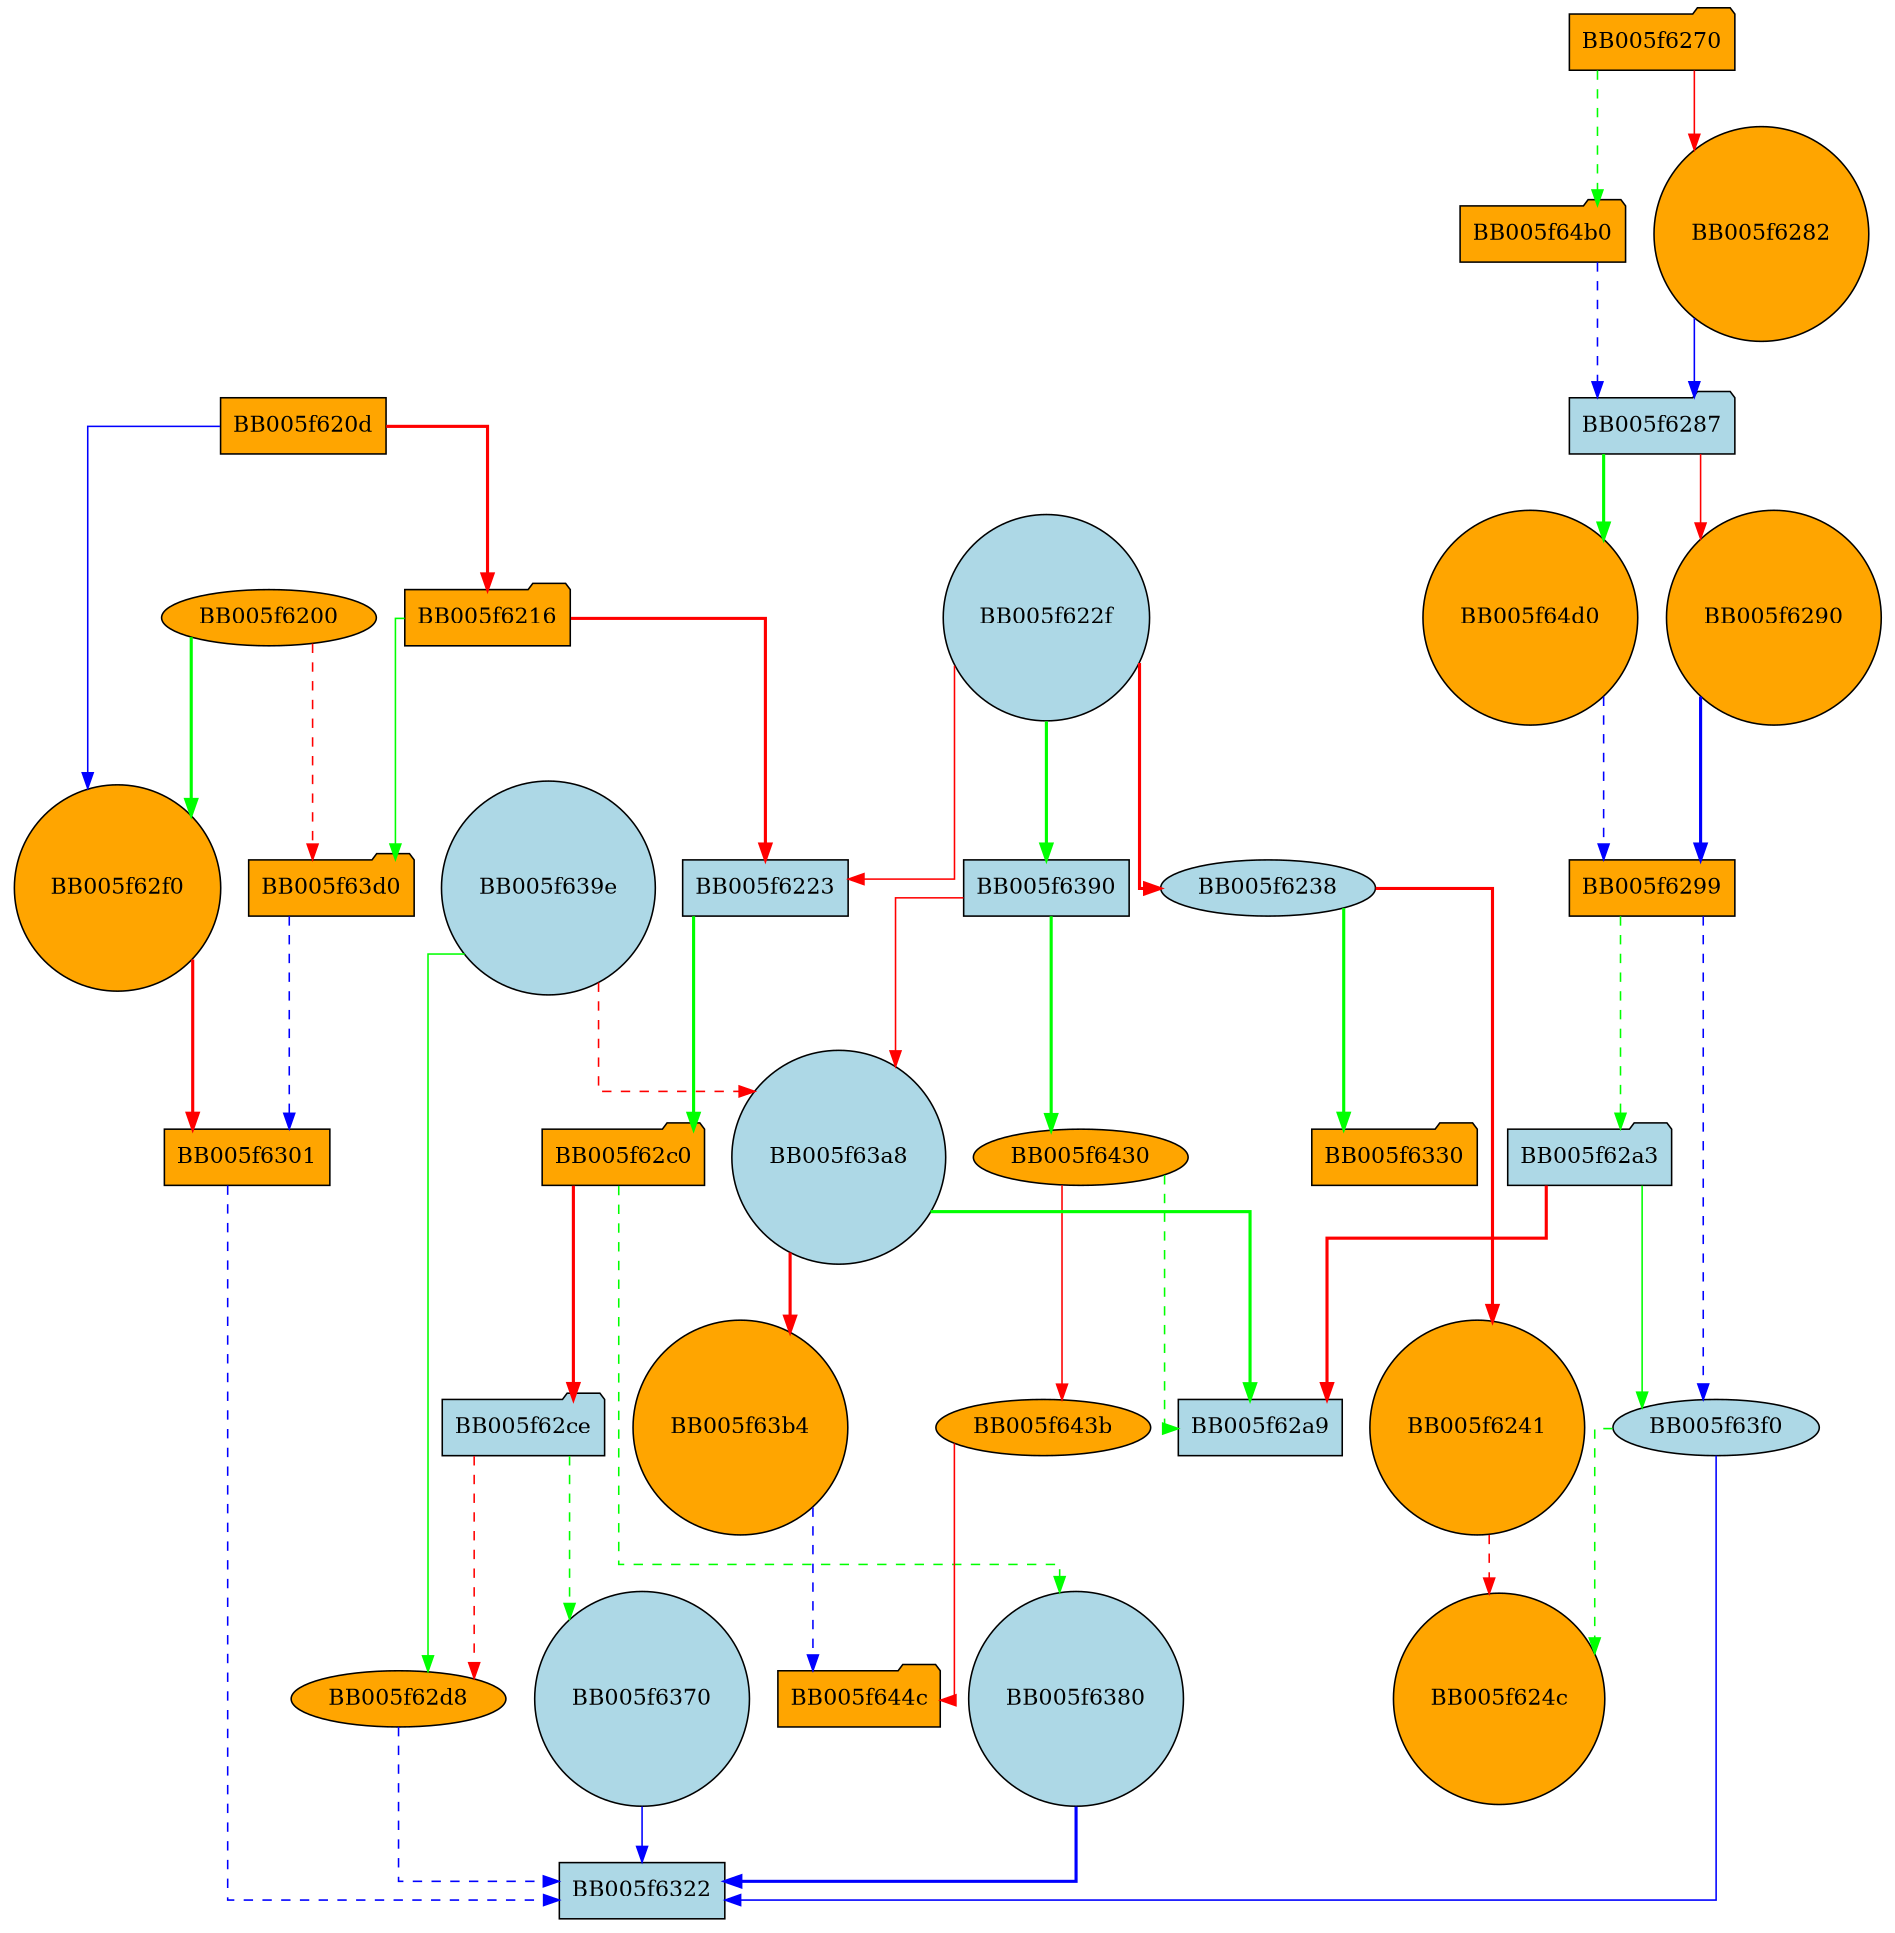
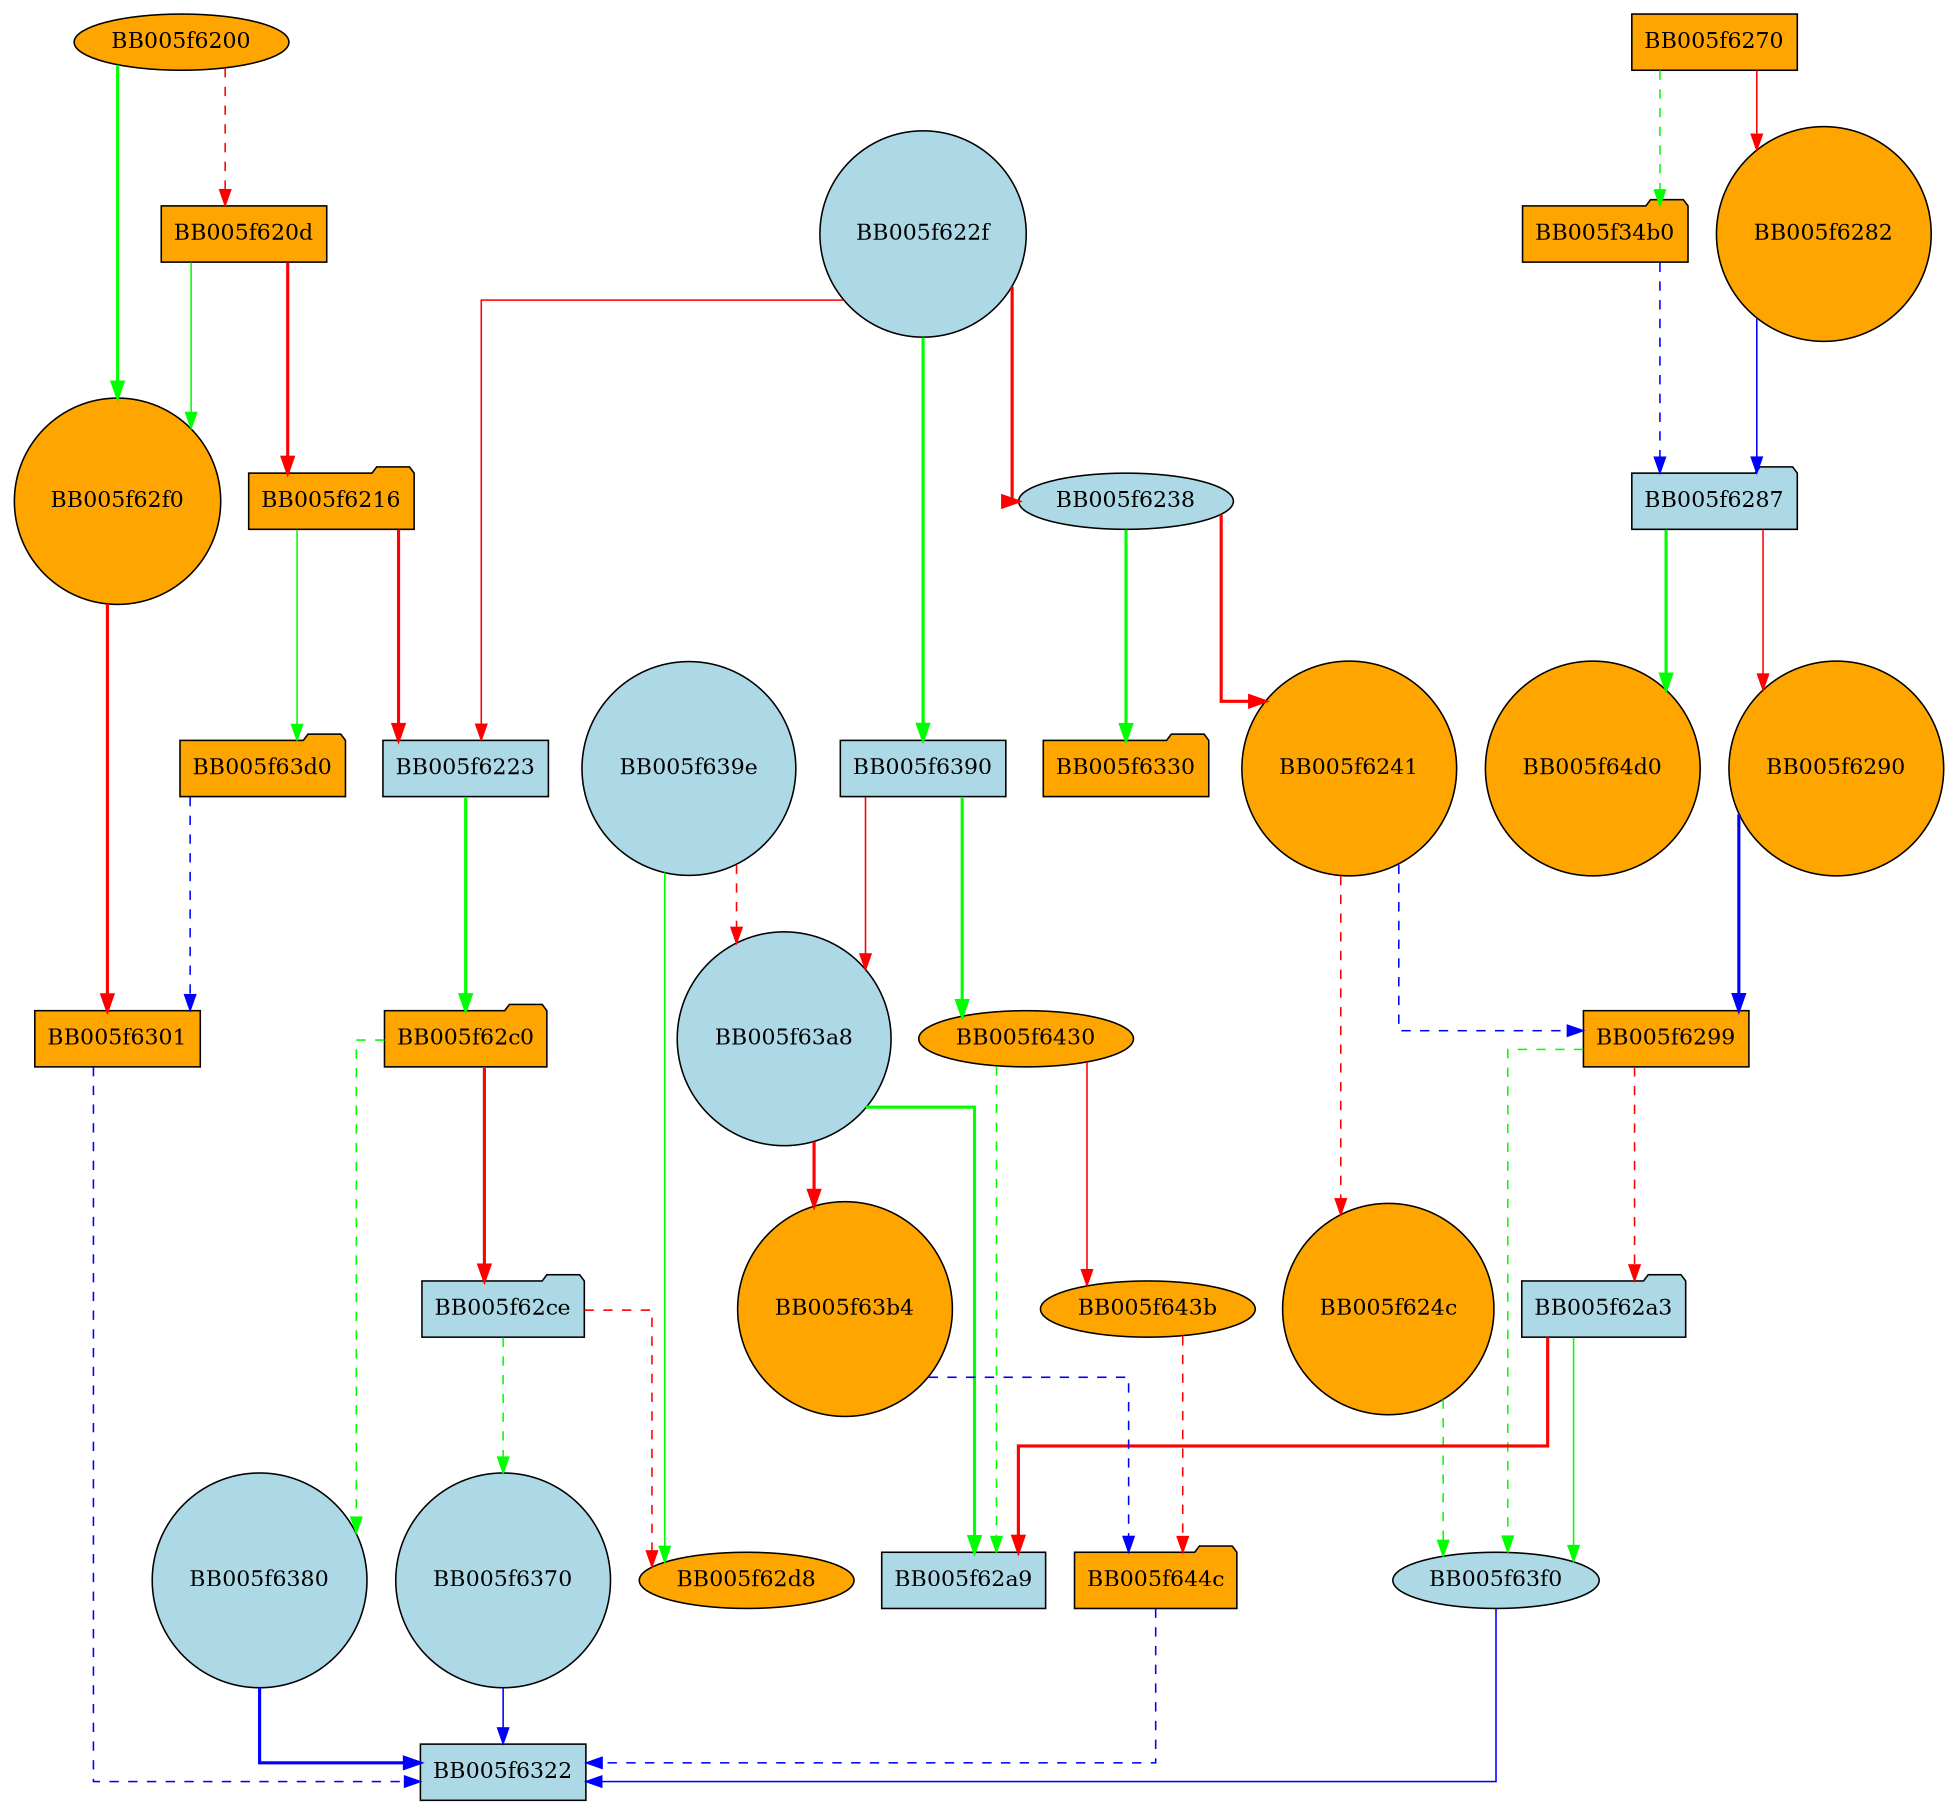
  digraph {
    splines=ortho
    node [fillcolor=orange shape=circle style=filled]
    edge [color=red style=bold]
    BB005f6200 [shape=ellipse]
    BB005f62f0
    BB005f620d [shape=box]
    BB005f6301 [shape=box]
    BB005f6216 [shape=folder]
    BB005f6322 [fillcolor=lightblue shape=box]
    BB005f63d0 [shape=folder]
    BB005f6223 [fillcolor=lightblue shape=box]
    BB005f62c0 [shape=folder]
    BB005f6380 [fillcolor=lightblue]
    BB005f62ce [fillcolor=lightblue shape=folder]
    BB005f622f [fillcolor=lightblue]
    BB005f6390 [fillcolor=lightblue shape=box]
    BB005f6238 [fillcolor=lightblue shape=ellipse]
    BB005f6370 [fillcolor=lightblue]
    BB005f62d8 [shape=ellipse]
    BB005f6430 [shape=ellipse]
    BB005f63a8 [fillcolor=lightblue]
    BB005f6330 [shape=folder]
    BB005f6241
    BB005f62a9 [fillcolor=lightblue shape=box]
    BB005f643b [shape=ellipse]
    BB005f639e [fillcolor=lightblue]
    BB005f624c
    BB005f63f0 [fillcolor=lightblue shape=ellipse]
-   BB005f6270 [shape=folder]
-   BB005f64b0 [shape=folder]
+   BB005f6270 [shape=box]
+   BB005f64b0 [shape=folder label=BB005f34b0]
    BB005f6282
    BB005f6287 [fillcolor=lightblue shape=folder]
    BB005f64d0
    BB005f6290
    BB005f6299 [shape=box]
    BB005f62a3 [fillcolor=lightblue shape=folder]
    BB005f644c [shape=folder]
    BB005f63b4
    BB005f6200 -> BB005f62f0 [color=green]
-   BB005f6200 -> BB005f63d0 [style=dashed]
+   BB005f6200 -> BB005f620d [style=dashed]
    BB005f62f0 -> BB005f6301
-   BB005f620d -> BB005f62f0 [color=blue style=solid]
+   BB005f620d -> BB005f62f0 [color=green style=solid]
    BB005f620d -> BB005f6216
    BB005f6301 -> BB005f6322 [color=blue style=dashed]
    BB005f6216 -> BB005f63d0 [color=green style=solid]
    BB005f6216 -> BB005f6223
    BB005f63d0 -> BB005f6301 [color=blue style=dashed]
    BB005f6223 -> BB005f62c0 [color=green]
    BB005f62c0 -> BB005f6380 [color=green style=dashed]
    BB005f62c0 -> BB005f62ce
    BB005f6380 -> BB005f6322 [color=blue]
    BB005f62ce -> BB005f6370 [color=green style=dashed]
    BB005f62ce -> BB005f62d8 [style=dashed]
    BB005f622f -> BB005f6223 [style=solid]
    BB005f622f -> BB005f6390 [color=green]
    BB005f622f -> BB005f6238
    BB005f6390 -> BB005f6430 [color=green]
    BB005f6390 -> BB005f63a8 [style=solid]
    BB005f6238 -> BB005f6330 [color=green]
    BB005f6238 -> BB005f6241
    BB005f6370 -> BB005f6322 [color=blue style=solid]
    BB005f6430 -> BB005f62a9 [color=green style=dashed]
    BB005f6430 -> BB005f643b [style=solid]
    BB005f63a8 -> BB005f62a9 [color=green]
    BB005f63a8 -> BB005f63b4
    BB005f6241 -> BB005f624c [style=dashed]
-   BB005f643b -> BB005f644c [style=solid]
+   BB005f643b -> BB005f644c [style=dashed]
    BB005f639e -> BB005f62d8 [color=green style=solid]
    BB005f639e -> BB005f63a8 [style=dashed]
-   BB005f63f0 -> BB005f624c [color=green style=dashed]
+   BB005f624c -> BB005f63f0 [color=green style=dashed]
    BB005f63f0 -> BB005f6322 [color=blue style=solid]
    BB005f6270 -> BB005f64b0 [color=green style=dashed]
    BB005f6270 -> BB005f6282 [style=solid]
    BB005f64b0 -> BB005f6287 [color=blue style=dashed]
    BB005f6282 -> BB005f6287 [color=blue style=solid]
    BB005f6287 -> BB005f64d0 [color=green]
    BB005f6287 -> BB005f6290 [style=solid]
-   BB005f64d0 -> BB005f6299 [color=blue style=dashed]
+   BB005f6241 -> BB005f6299 [color=blue style=dashed]
    BB005f6290 -> BB005f6299 [color=blue]
-   BB005f6299 -> BB005f63f0 [color=blue style=dashed]
-   BB005f6299 -> BB005f62a3 [color=green style=dashed]
+   BB005f6299 -> BB005f63f0 [color=green style=dashed]
+   BB005f6299 -> BB005f62a3 [style=dashed]
    BB005f62a3 -> BB005f62a9
    BB005f62a3 -> BB005f63f0 [color=green style=solid]
-   BB005f62d8 -> BB005f6322 [color=blue style=dashed]
+   BB005f644c -> BB005f6322 [color=blue style=dashed]
    BB005f63b4 -> BB005f644c [color=blue style=dashed]
  }
